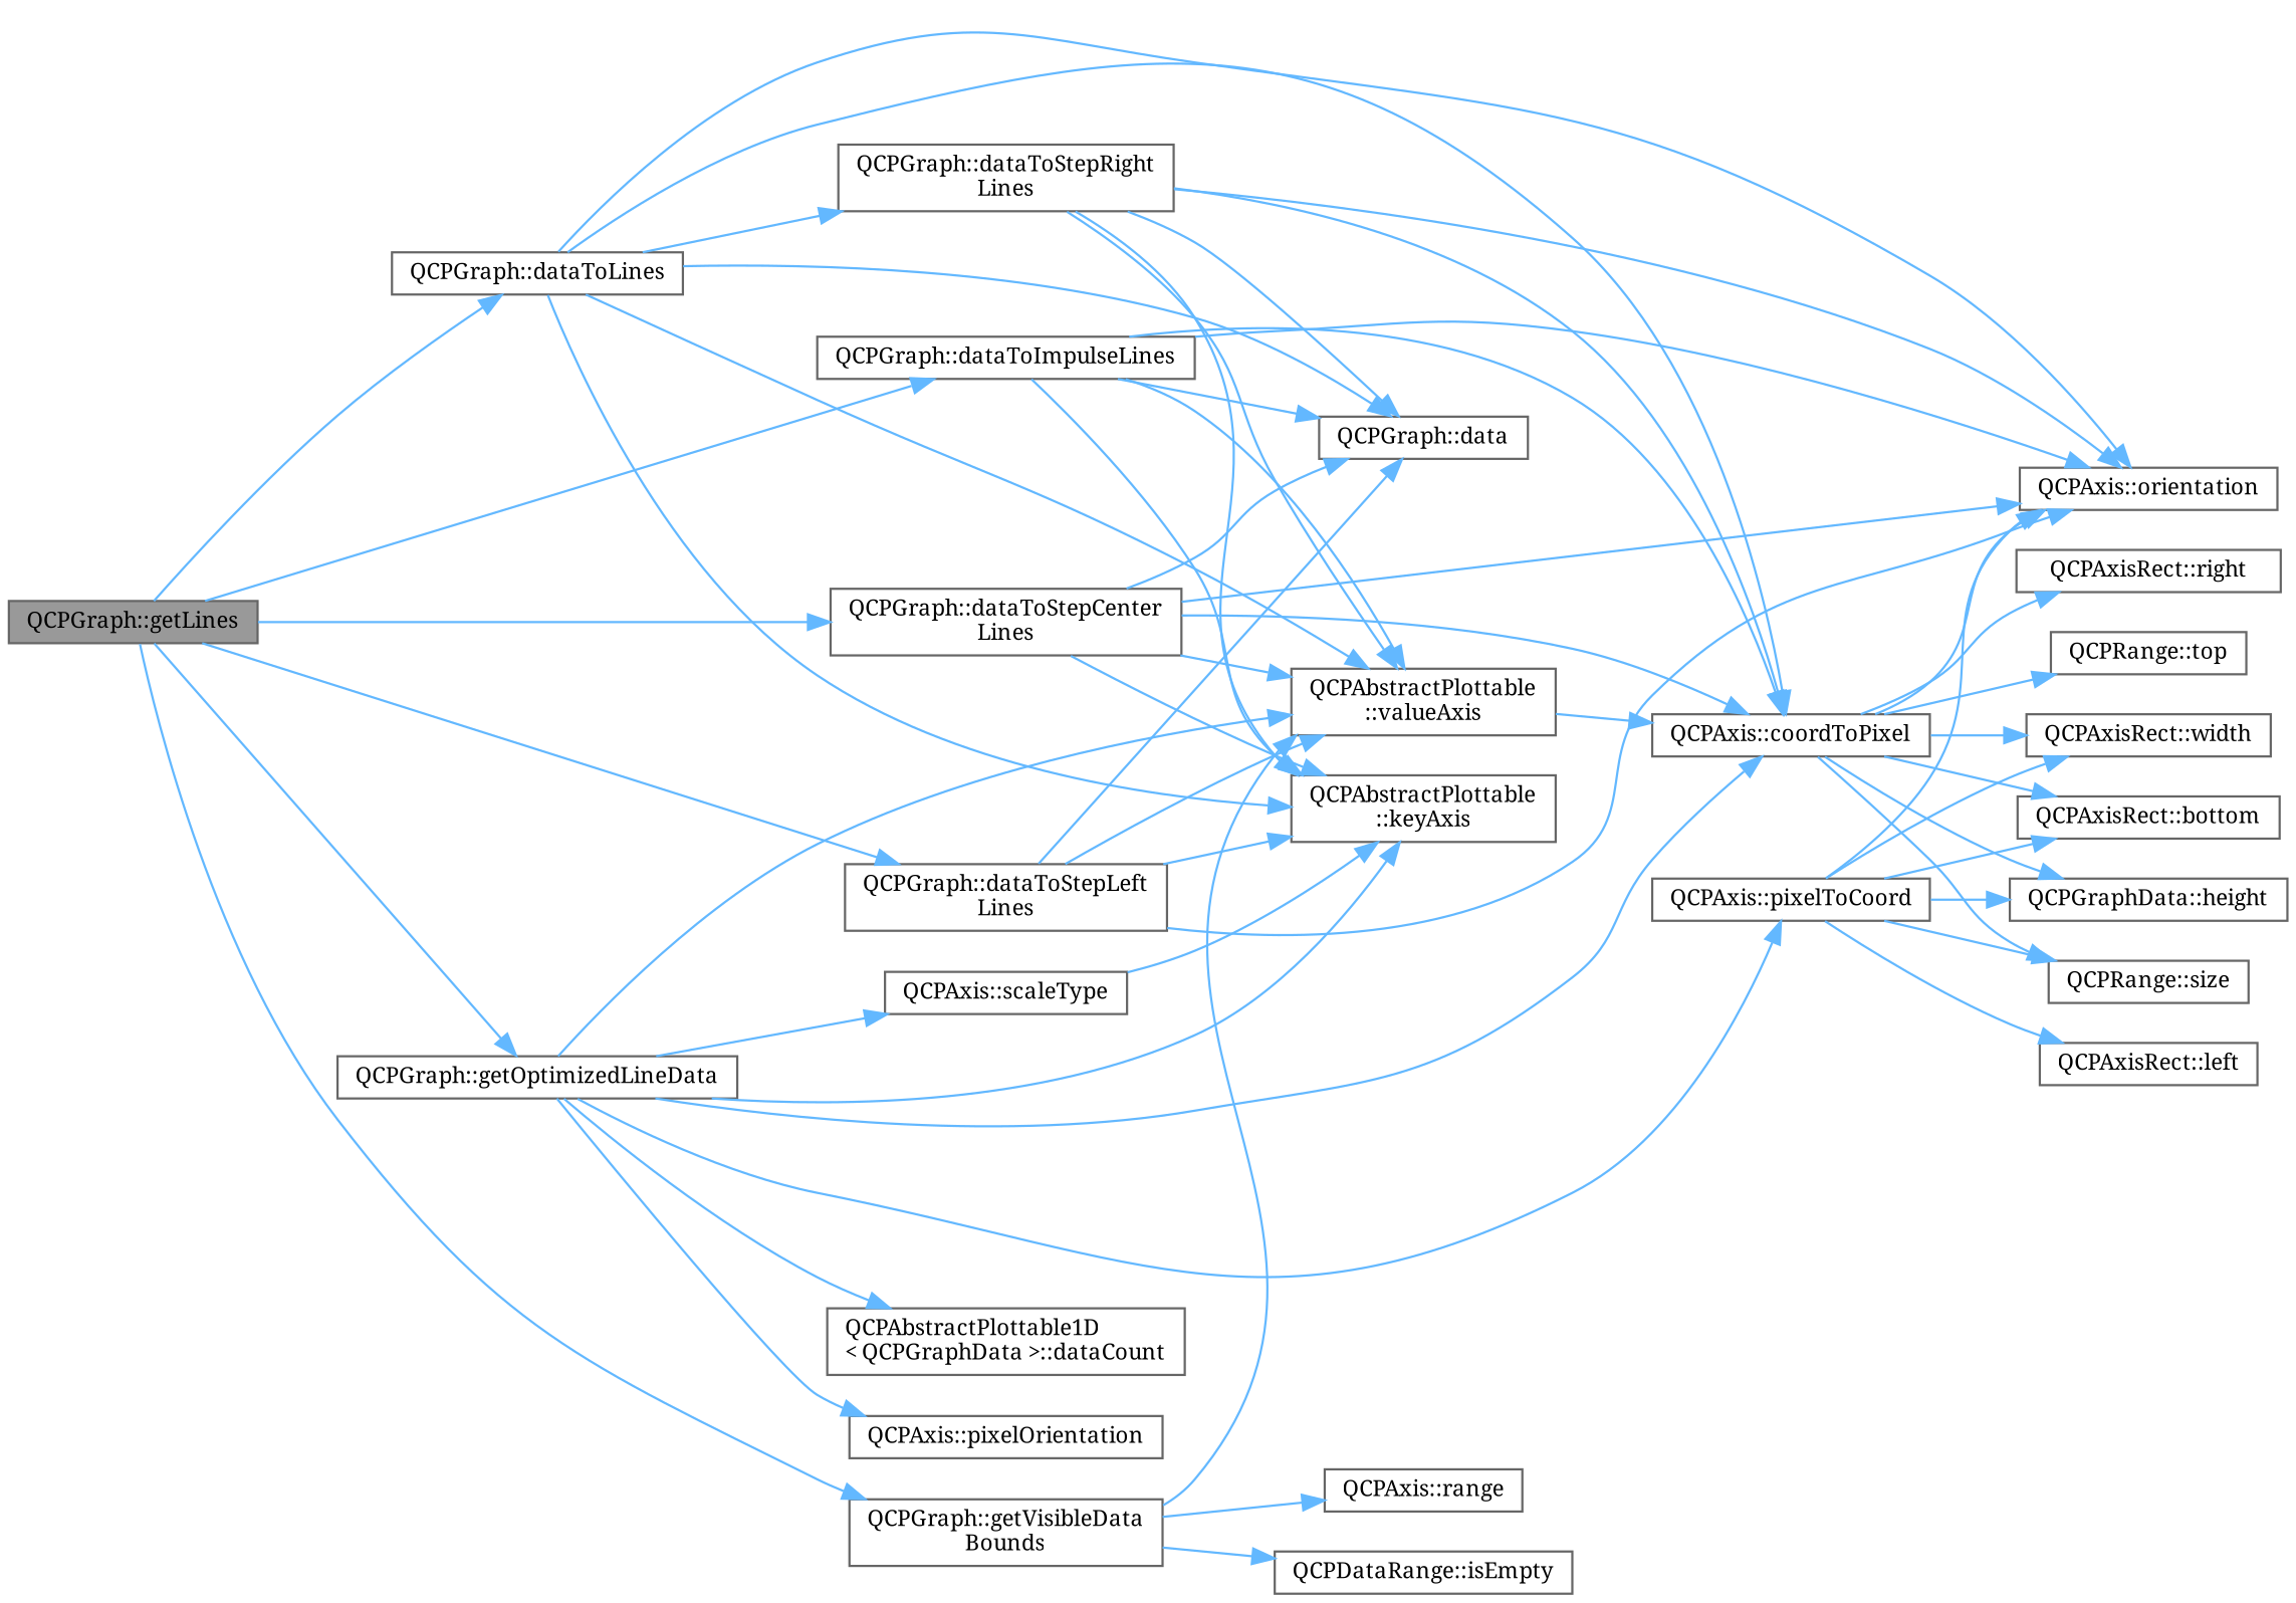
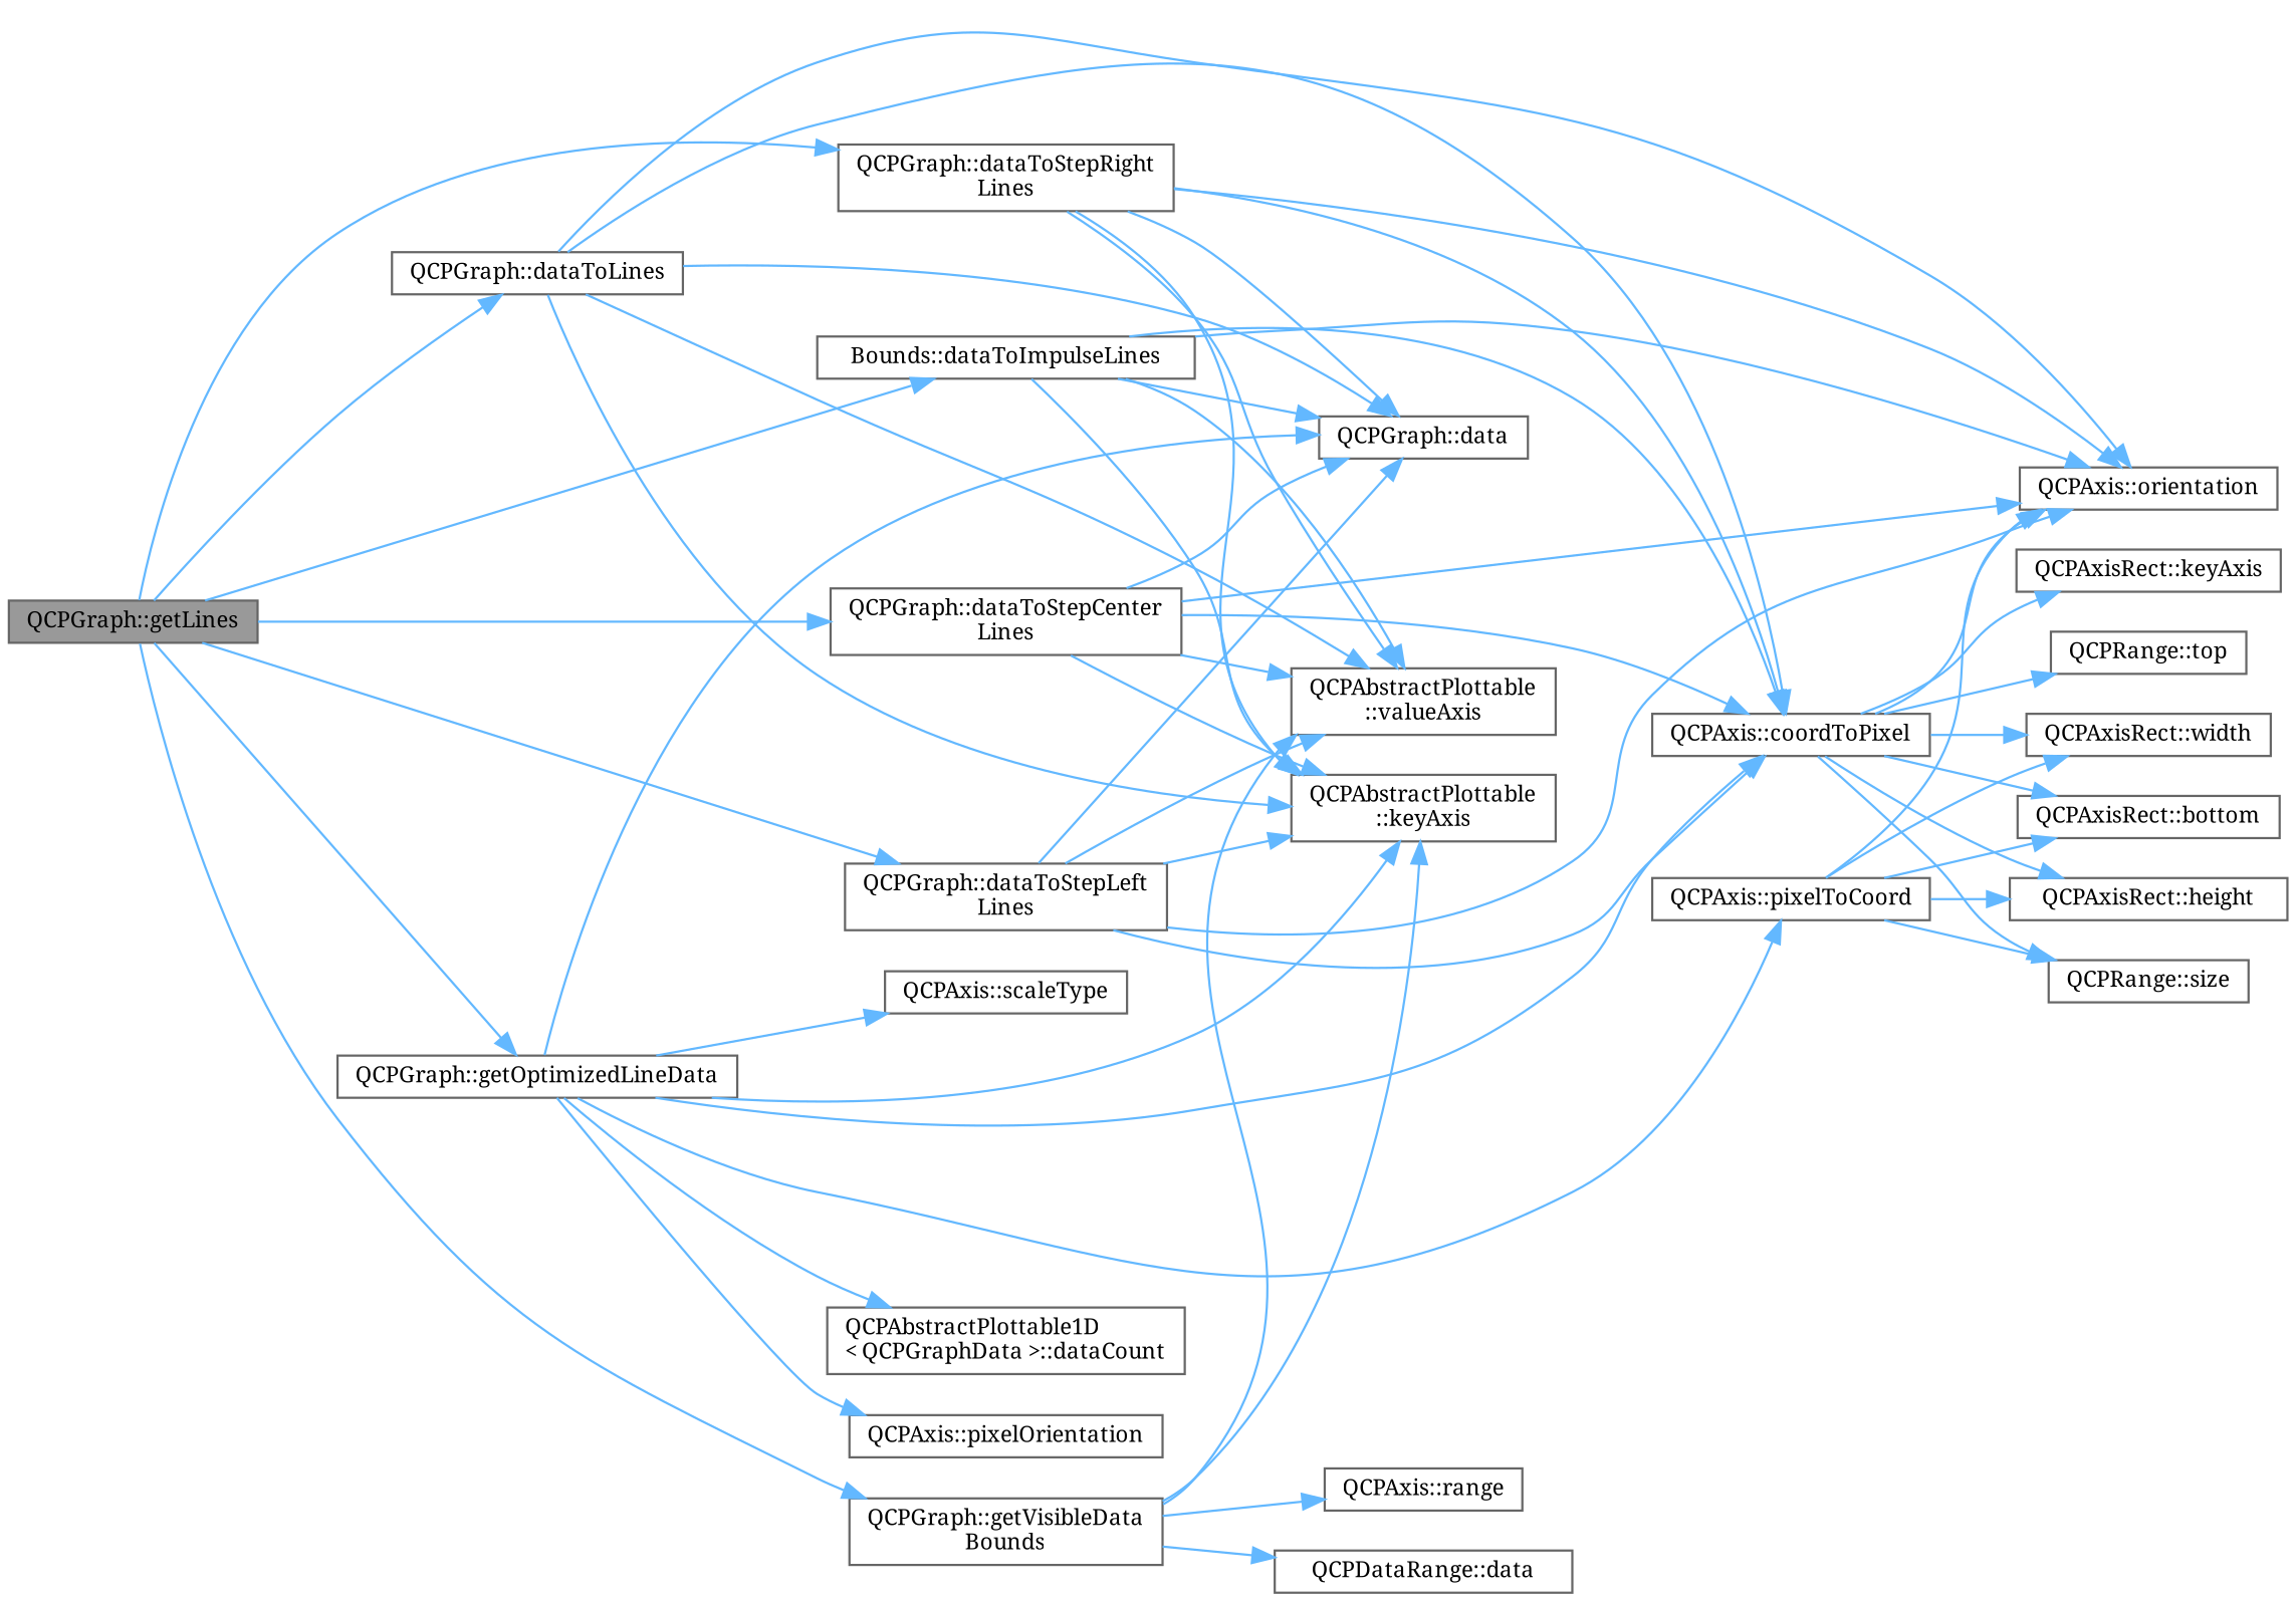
  digraph {
    fontname="Noto Serif"
    rankdir=LR
    node [color=grey40 fillcolor=white fontname="Noto Serif" fontsize=10 shape=box style=filled]
    edge [color=steelblue1 fontname="Noto Serif" fontsize=10 labelfontname=Helvetica labelfontsize=10 style=solid]
    n1 [color=gray40 fillcolor=grey60 fontcolor=black height=0.2 label="QCPGraph::getLines" width=0.4]
-   n2 [height=0.2 label="QCPGraph::dataToImpulseLines" width=0.4]
+   n2 [height=0.2 label="Bounds::dataToImpulseLines" width=0.4]
    n3 [height=0.2 label="QCPGraph::dataToLines" width=0.4]
    n4 [height=0.2 label="QCPGraph::dataToStepCenter\lLines" width=0.4]
    n5 [height=0.2 label="QCPGraph::dataToStepLeft\lLines" width=0.4]
    n6 [height=0.2 label="QCPGraph::dataToStepRight\lLines" width=0.4]
    n7 [height=0.2 label="QCPGraph::getOptimizedLineData" width=0.4]
    n8 [height=0.2 label="QCPGraph::getVisibleData\lBounds" width=0.4]
    n9 [height=0.2 label="QCPAxis::coordToPixel" width=0.4]
    n10 [height=0.2 label="QCPAxis::orientation" width=0.4]
    n11 [height=0.2 label="QCPGraph::data" width=0.4]
    n12 [height=0.2 label="QCPAbstractPlottable\l::keyAxis" width=0.4]
    n13 [height=0.2 label="QCPAbstractPlottable\l::valueAxis" width=0.4]
    n14 [height=0.2 label="QCPAbstractPlottable1D\l\< QCPGraphData \>::dataCount" width=0.4]
    n15 [height=0.2 label="QCPAxis::pixelOrientation" width=0.4]
    n16 [height=0.2 label="QCPAxis::pixelToCoord" width=0.4]
    n17 [height=0.2 label="QCPAxis::scaleType" width=0.4]
-   n18 [height=0.2 label="QCPDataRange::isEmpty" width=0.4]
+   n18 [height=0.2 label="QCPDataRange::data" width=0.4]
    n19 [height=0.2 label="QCPAxis::range" width=0.4]
    n20 [height=0.2 label="QCPAxisRect::bottom" width=0.4]
-   n21 [height=0.2 label="QCPGraphData::height" width=0.4]
-   n22 [height=0.2 label="QCPAxisRect::right" width=0.4]
+   n21 [height=0.2 label="QCPAxisRect::height" width=0.4]
+   n22 [height=0.2 label="QCPAxisRect::keyAxis" width=0.4]
    n23 [height=0.2 label="QCPRange::size" width=0.4]
    n24 [height=0.2 label="QCPRange::top" width=0.4]
    n25 [height=0.2 label="QCPAxisRect::width" width=0.4]
-   n26 [height=0.2 label="QCPAxisRect::left" width=0.4]
    n1 -> n2
    n1 -> n3
    n1 -> n4
    n1 -> n5
-   n3 -> n6
+   n1 -> n6
    n1 -> n7
    n1 -> n8
    n2 -> n9
    n2 -> n10
    n2 -> n11
    n2 -> n12
    n2 -> n13
    n3 -> n9
    n3 -> n10
    n3 -> n11
    n3 -> n12
    n3 -> n13
    n4 -> n9
    n4 -> n10
    n4 -> n11
    n4 -> n12
    n4 -> n13
-   n13 -> n9
+   n5 -> n9
    n5 -> n10
    n5 -> n11
    n5 -> n12
    n5 -> n13
    n6 -> n9
    n6 -> n10
    n6 -> n11
    n6 -> n12
    n6 -> n13
    n7 -> n9
    n7 -> n12
-   n7 -> n13
+   n7 -> n11
    n7 -> n14
    n7 -> n15
    n7 -> n16
    n7 -> n17
-   n17 -> n12
+   n8 -> n12
    n8 -> n13
    n8 -> n18
    n8 -> n19
    n9 -> n10
    n9 -> n20
    n9 -> n21
    n9 -> n22
    n9 -> n23
    n9 -> n24
    n9 -> n25
    n16 -> n10
    n16 -> n20
    n16 -> n21
    n16 -> n23
    n16 -> n25
-   n16 -> n26
  }
